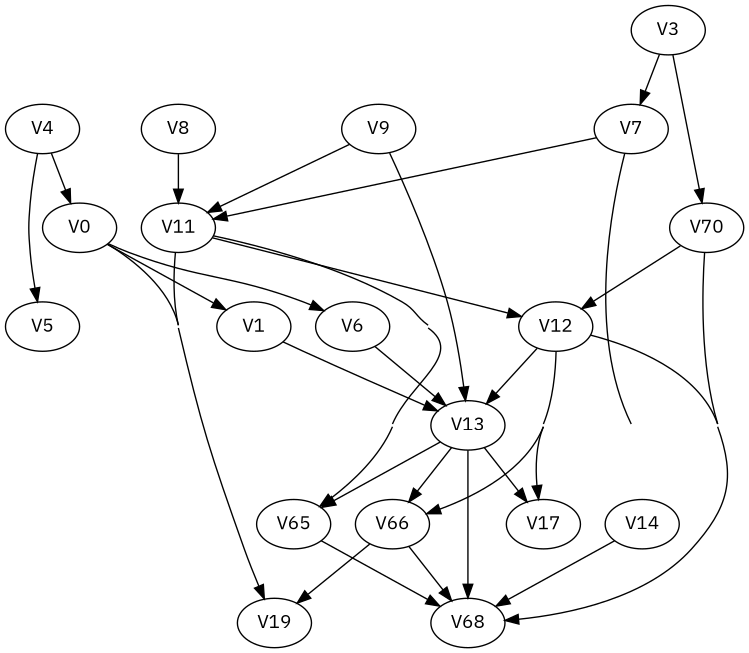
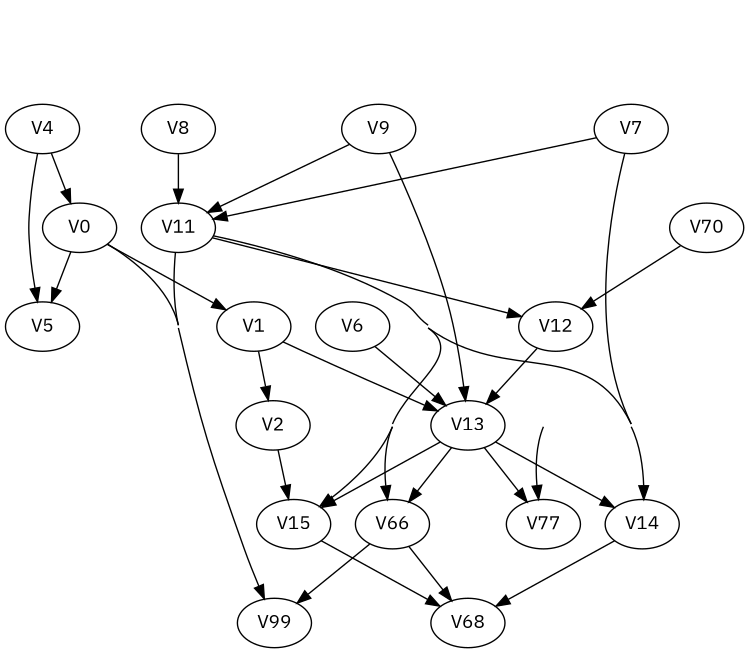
  strict digraph {
    concentrate=True
    fontname="IBM Plex Sans"
    node [fontname="IBM Plex Sans"]
    edge [fontname="IBM Plex Sans"]
    V0
    V1
    V6
-   V19
+   V19 [label=V99]
+   V2
    V13
-   V15 [label=V65]
+   V15
    n8 [label=V68]
    n9 [label=V66]
-   V17
-   V3
+   V17 [label=V77]
    V7
    n13 [label=V70]
    V11
    V14
    V12
    V4
    V5
    V9
    V8
    V0 -> V1
-   V0 -> V6
+   V0 -> V5
    V0 -> V19
+   V1 -> V2
    V1 -> V13
    V6 -> V13
+   V2 -> V15
    V13 -> V15
-   V13 -> n8
+   V13 -> V14
    V13 -> n9
    V13 -> V17
    V15 -> n8
    n9 -> V19
    n9 -> n8
-   V3 -> V7
-   V3 -> n13
    V7 -> V11
    V7 -> V14
-   n13 -> n8
    n13 -> V12
    V11 -> V19
    V11 -> V15
+   V11 -> V14
    V11 -> V12
    V14 -> n8
    V12 -> V13
-   V12 -> n8
-   V12 -> n9
+   V11 -> n9
    V12 -> V17
    V4 -> V0
    V4 -> V5
    V9 -> V13
    V9 -> V11
    V8 -> V11
  }
